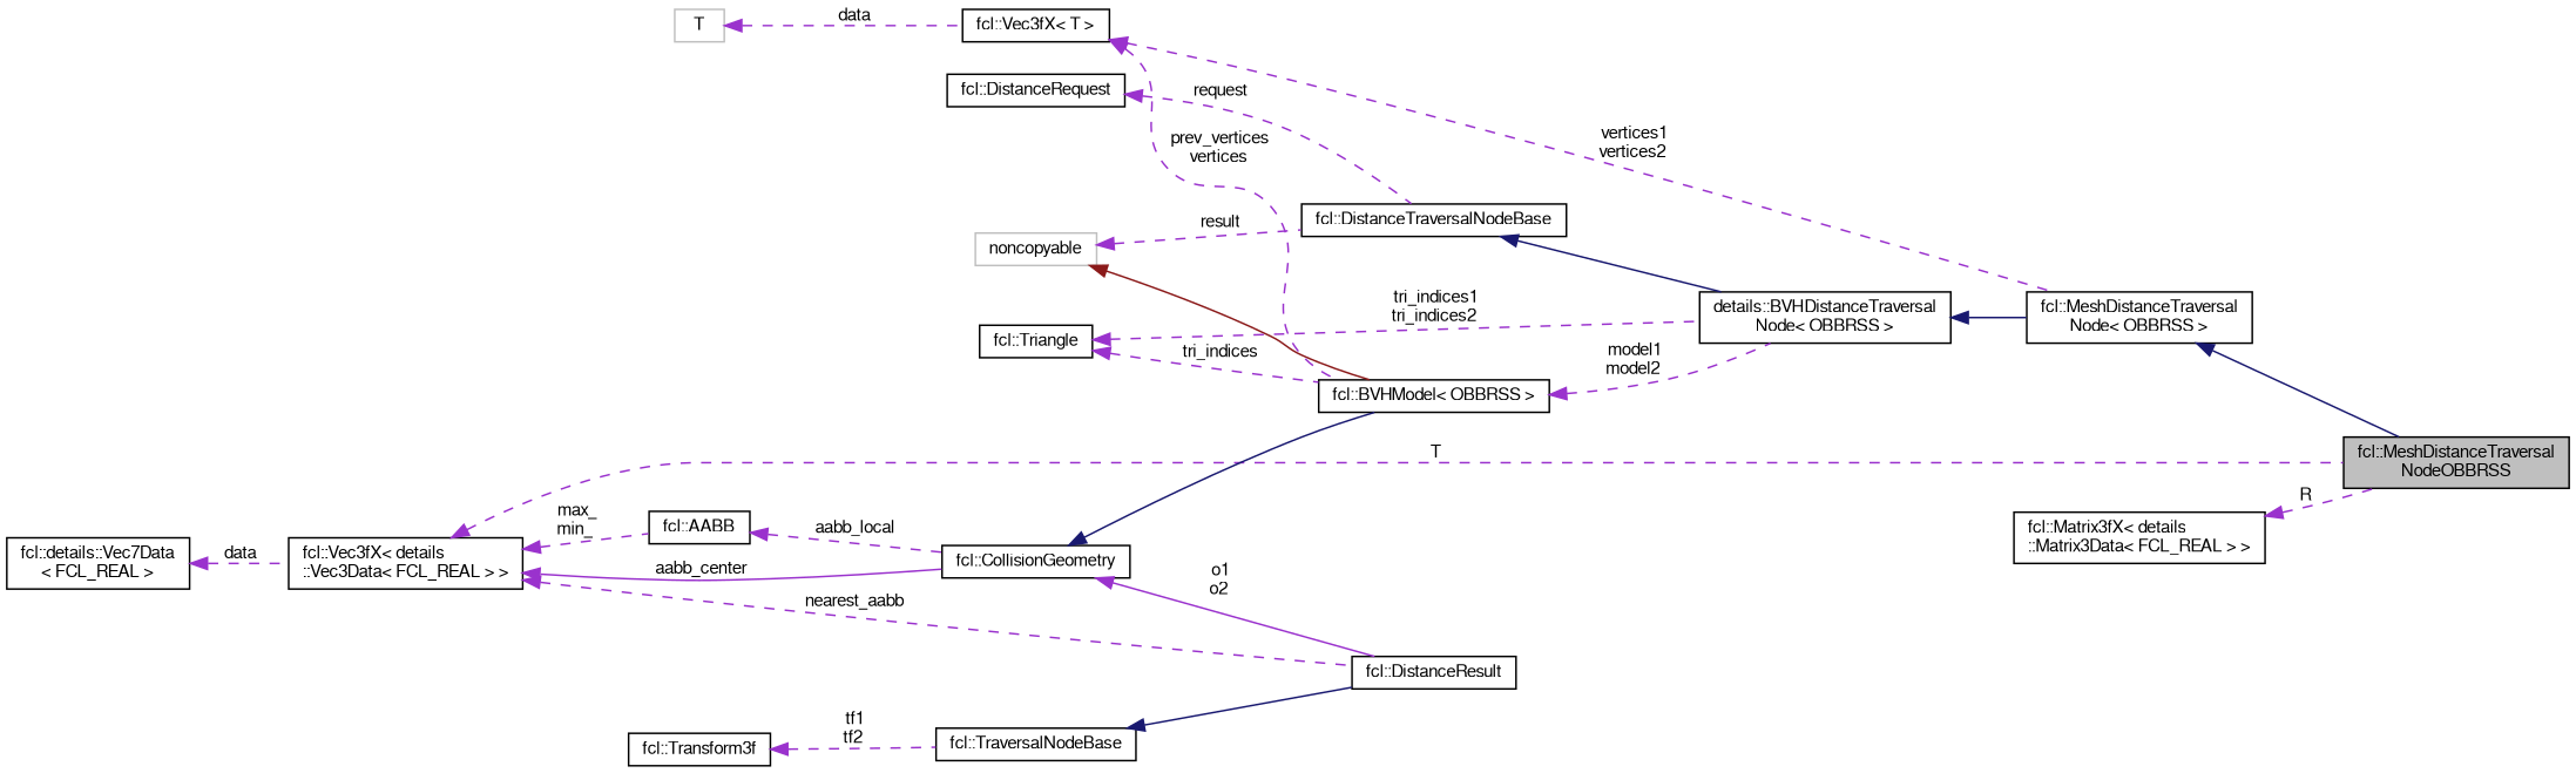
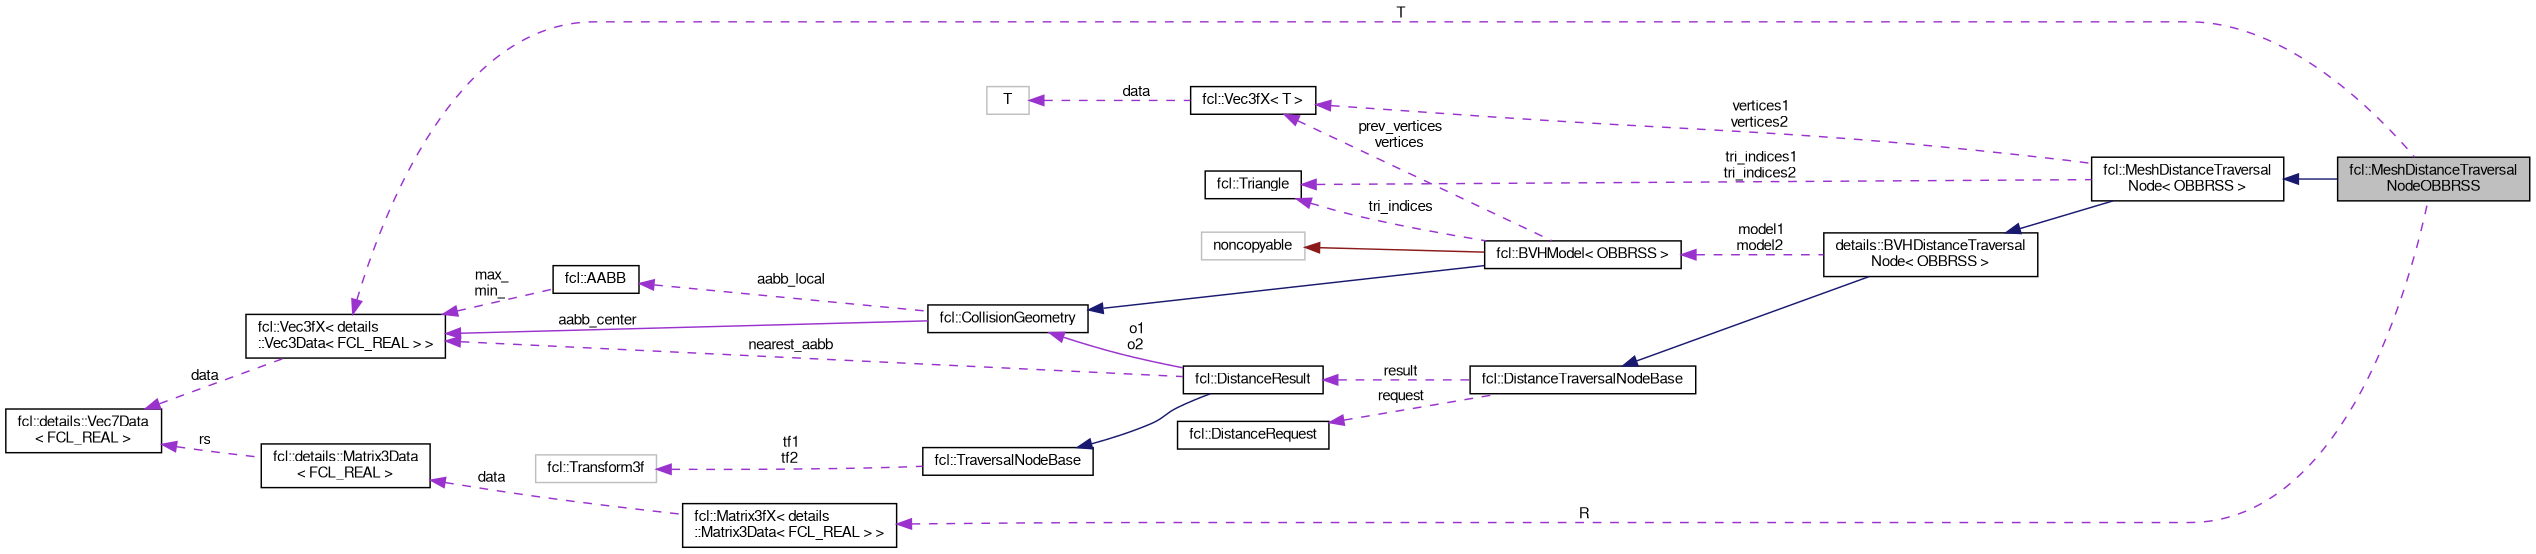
  digraph {
    rankdir=LR
    node [color=black fillcolor=white fontname=FreeSans fontsize=10 shape=record style=filled]
    edge [color=darkorchid3 dir=back fontname=FreeSans fontsize=10 labelfontname=FreeSans labelfontsize=10 style=dashed]
    n1 [fillcolor=grey75 fontcolor=black height=0.2 label="fcl::MeshDistanceTraversal\lNodeOBBRSS" width=0.4]
    n2 [height=0.2 label="fcl::MeshDistanceTraversal\lNode\< OBBRSS \>" width=0.4]
    n3 [height=0.2 label="details::BVHDistanceTraversal\lNode\< OBBRSS \>" width=0.4]
    n4 [height=0.2 label="fcl::DistanceTraversalNodeBase" width=0.4]
    n5 [height=0.2 label="fcl::TraversalNodeBase" width=0.4]
    n6 [height=0.2 label="fcl::DistanceResult" width=0.4]
-   n7 [height=0.2 label="fcl::Transform3f" width=0.4]
+   n7 [color=grey75 height=0.2 label="fcl::Transform3f" width=0.4]
    n8 [height=0.2 label="fcl::Vec3fX\< details\l::Vec3Data\< FCL_REAL \> \>" width=0.4]
    n9 [height=0.2 label="fcl::CollisionGeometry" width=0.4]
    n10 [height=0.2 label="fcl::AABB" width=0.4]
    n11 [height=0.2 label="fcl::BVHModel\< OBBRSS \>" width=0.4]
    n12 [height=0.2 label="fcl::details::Vec7Data\l\< FCL_REAL \>" width=0.4]
+   n13 [height=0.2 label="fcl::details::Matrix3Data\l\< FCL_REAL \>" width=0.4]
    n14 [height=0.2 label="fcl::Matrix3fX\< details\l::Matrix3Data\< FCL_REAL \> \>" width=0.4]
    n15 [height=0.2 label="fcl::DistanceRequest" width=0.4]
    n16 [color=grey75 height=0.2 label=noncopyable width=0.4]
    n17 [height=0.2 label="fcl::Vec3fX\< T \>" width=0.4]
    n18 [color=grey75 height=0.2 label=T width=0.4]
    n19 [height=0.2 label="fcl::Triangle" width=0.4]
    n2 -> n1 [color=midnightblue style=solid]
    n3 -> n2 [color=midnightblue style=solid]
    n4 -> n3 [color=midnightblue style=solid]
    n5 -> n6 [color=midnightblue style=solid]
-   n16 -> n4 [label=" result"]
+   n6 -> n4 [label=" result"]
    n7 -> n5 [label=" tf1\ntf2"]
    n8 -> n1 [label=" T"]
    n8 -> n6 [label=" nearest_aabb"]
    n8 -> n9 [label=" aabb_center" style=solid]
    n8 -> n10 [label=" max_\nmin_"]
    n9 -> n6 [label=" o1\no2" style=solid]
    n9 -> n11 [color=midnightblue style=solid]
    n10 -> n9 [label=" aabb_local"]
    n11 -> n3 [label=" model1\nmodel2"]
    n12 -> n8 [label=" data"]
+   n12 -> n13 [label=" rs"]
+   n13 -> n14 [label=" data"]
    n14 -> n1 [label=" R"]
    n15 -> n4 [label=" request"]
    n16 -> n11 [color=firebrick4 style=solid]
    n17 -> n2 [label=" vertices1\nvertices2"]
    n17 -> n11 [label=" prev_vertices\nvertices"]
    n18 -> n17 [label=" data"]
-   n19 -> n3 [label=" tri_indices1\ntri_indices2"]
+   n19 -> n2 [label=" tri_indices1\ntri_indices2"]
    n19 -> n11 [label=" tri_indices"]
  }
